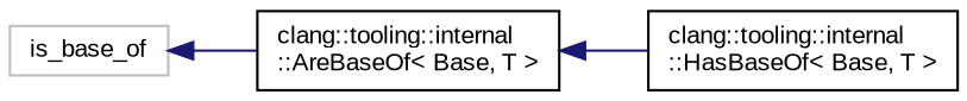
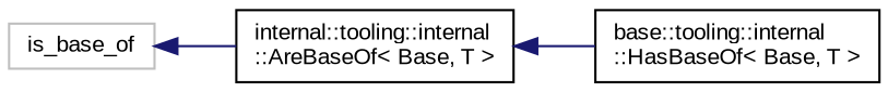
  digraph {
    fontname="Liberation Sans"
    rankdir=LR
    node [color=black fontname="Liberation Sans" fontsize=10 shape=record]
    edge [color=midnightblue dir=back fontname="Liberation Sans" fontsize=10 labelfontname=Helvetica labelfontsize=10 style=solid]
    n1 [color=grey75 height=0.2 label=is_base_of width=0.4]
-   n2 [height=0.2 label="clang::tooling::internal\l::AreBaseOf\< Base, T \>" width=0.4]
-   n3 [height=0.2 label="clang::tooling::internal\l::HasBaseOf\< Base, T \>" width=0.4]
+   n2 [height=0.2 label="internal::tooling::internal\l::AreBaseOf\< Base, T \>" width=0.4]
+   n3 [height=0.2 label="base::tooling::internal\l::HasBaseOf\< Base, T \>" width=0.4]
    n1 -> n2
    n2 -> n3
  }
